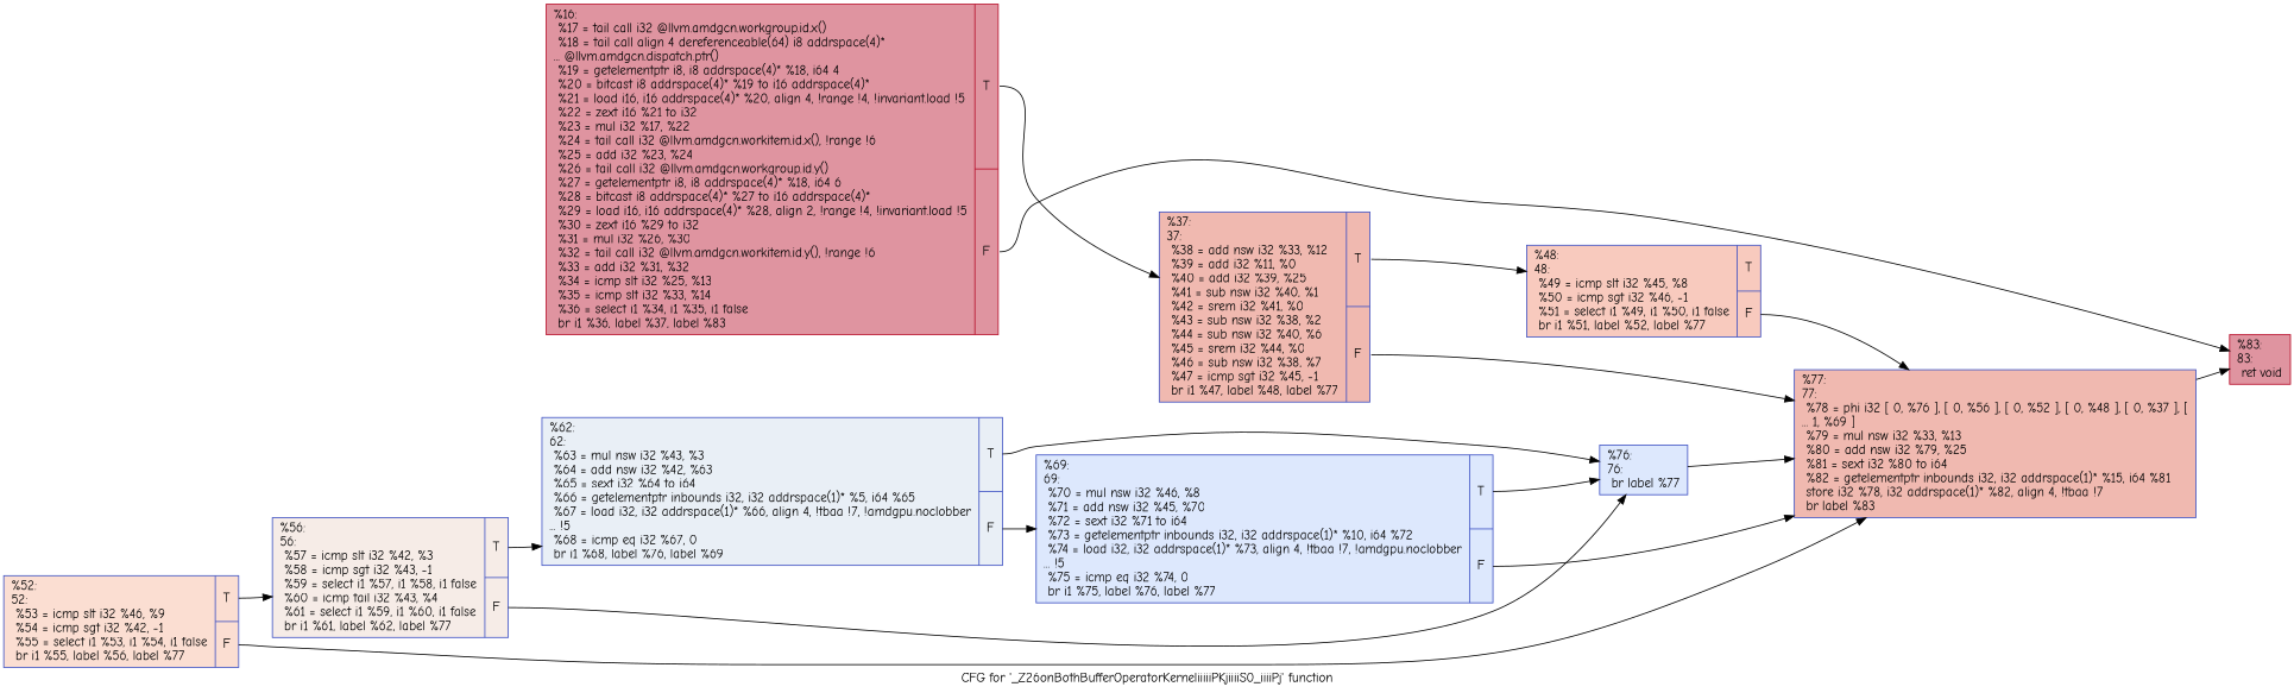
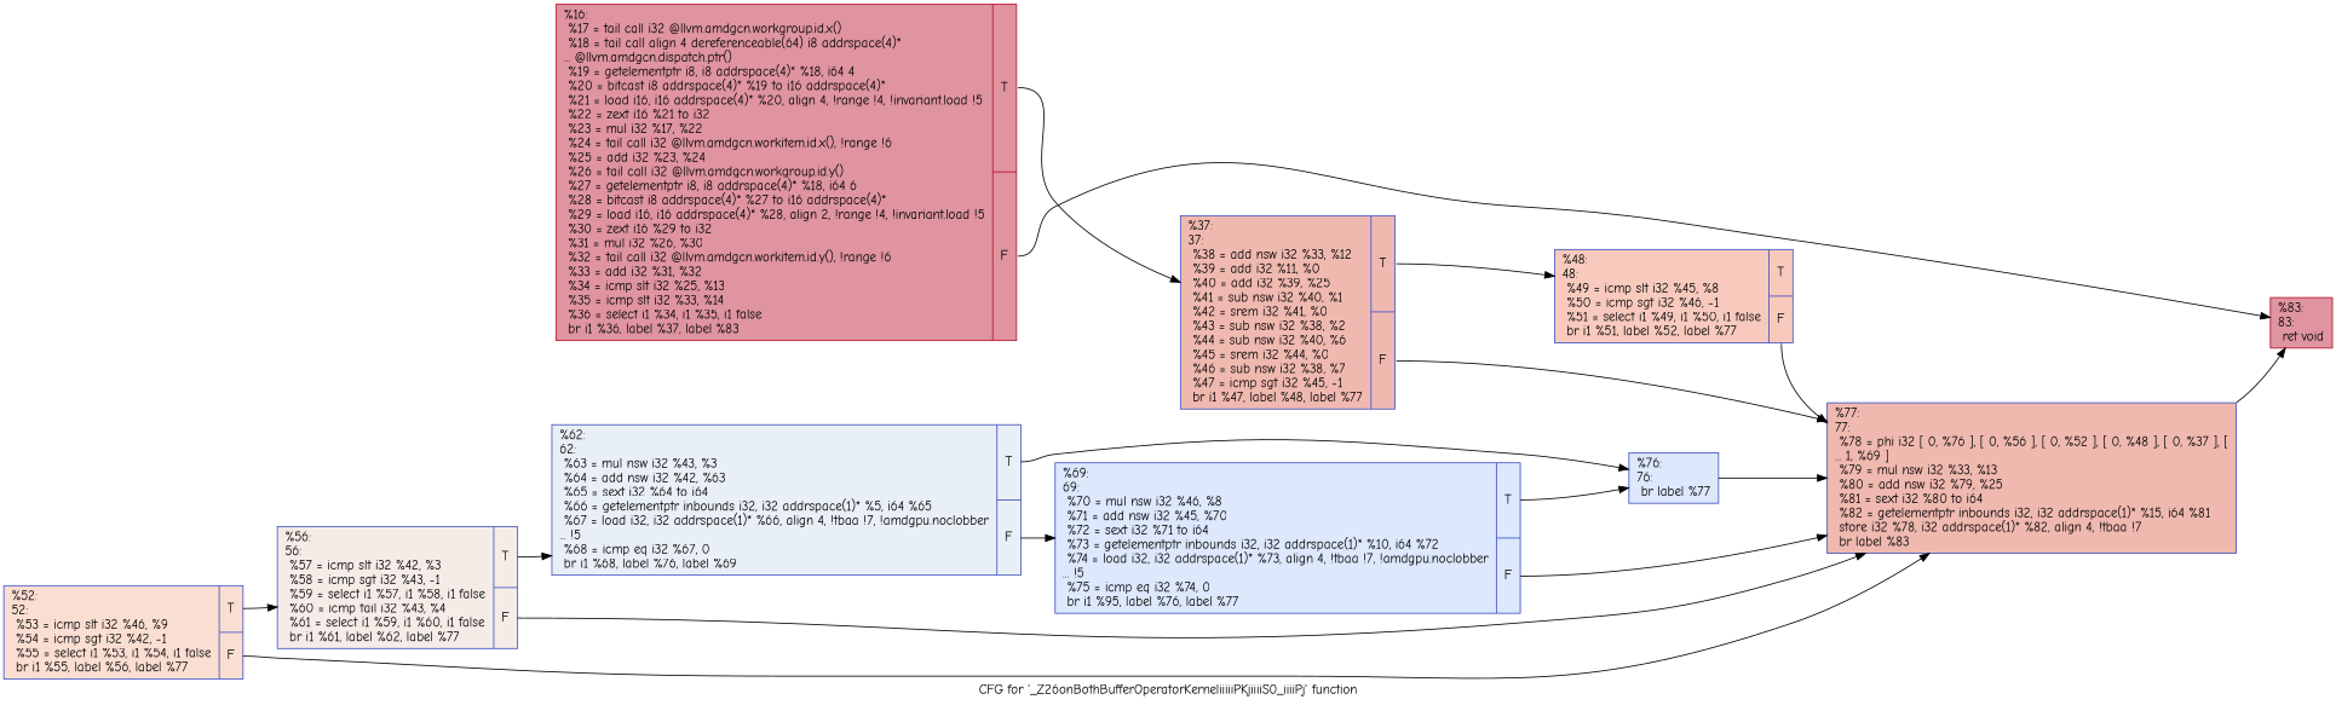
  digraph {
    fontname="Comic Neue"
    label="CFG for '_Z26onBothBufferOperatorKerneliiiiiPKjiiiiS0_iiiiPj' function"
    rankdir=LR
    node [color="#3d50c3ff" fillcolor="#b70d2870" fontname="Comic Neue" shape=record style=filled]
    edge [fontname="Comic Neue" tailport=s0]
    n1 [color="#b70d28ff" label="{%16:\l  %17 = tail call i32 @llvm.amdgcn.workgroup.id.x()\l  %18 = tail call align 4 dereferenceable(64) i8 addrspace(4)*\l... @llvm.amdgcn.dispatch.ptr()\l  %19 = getelementptr i8, i8 addrspace(4)* %18, i64 4\l  %20 = bitcast i8 addrspace(4)* %19 to i16 addrspace(4)*\l  %21 = load i16, i16 addrspace(4)* %20, align 4, !range !4, !invariant.load !5\l  %22 = zext i16 %21 to i32\l  %23 = mul i32 %17, %22\l  %24 = tail call i32 @llvm.amdgcn.workitem.id.x(), !range !6\l  %25 = add i32 %23, %24\l  %26 = tail call i32 @llvm.amdgcn.workgroup.id.y()\l  %27 = getelementptr i8, i8 addrspace(4)* %18, i64 6\l  %28 = bitcast i8 addrspace(4)* %27 to i16 addrspace(4)*\l  %29 = load i16, i16 addrspace(4)* %28, align 2, !range !4, !invariant.load !5\l  %30 = zext i16 %29 to i32\l  %31 = mul i32 %26, %30\l  %32 = tail call i32 @llvm.amdgcn.workitem.id.y(), !range !6\l  %33 = add i32 %31, %32\l  %34 = icmp slt i32 %25, %13\l  %35 = icmp slt i32 %33, %14\l  %36 = select i1 %34, i1 %35, i1 false\l  br i1 %36, label %37, label %83\l|{<s0>T|<s1>F}}"]
    n2 [fillcolor="#de614d70" label="{%37:\l37:                                               \l  %38 = add nsw i32 %33, %12\l  %39 = add i32 %11, %0\l  %40 = add i32 %39, %25\l  %41 = sub nsw i32 %40, %1\l  %42 = srem i32 %41, %0\l  %43 = sub nsw i32 %38, %2\l  %44 = sub nsw i32 %40, %6\l  %45 = srem i32 %44, %0\l  %46 = sub nsw i32 %38, %7\l  %47 = icmp sgt i32 %45, -1\l  br i1 %47, label %48, label %77\l|{<s0>T|<s1>F}}"]
    n3 [color="#b70d28ff" label="{%83:\l83:                                               \l  ret void\l}"]
    n4 [fillcolor="#ef886b70" label="{%48:\l48:                                               \l  %49 = icmp slt i32 %45, %8\l  %50 = icmp sgt i32 %46, -1\l  %51 = select i1 %49, i1 %50, i1 false\l  br i1 %51, label %52, label %77\l|{<s0>T|<s1>F}}"]
    n5 [fillcolor="#de614d70" label="{%77:\l77:                                               \l  %78 = phi i32 [ 0, %76 ], [ 0, %56 ], [ 0, %52 ], [ 0, %48 ], [ 0, %37 ], [\l... 1, %69 ]\l  %79 = mul nsw i32 %33, %13\l  %80 = add nsw i32 %79, %25\l  %81 = sext i32 %80 to i64\l  %82 = getelementptr inbounds i32, i32 addrspace(1)* %15, i64 %81\l  store i32 %78, i32 addrspace(1)* %82, align 4, !tbaa !7\l  br label %83\l}"]
    n6 [fillcolor="#f7b59970" label="{%52:\l52:                                               \l  %53 = icmp slt i32 %46, %9\l  %54 = icmp sgt i32 %42, -1\l  %55 = select i1 %53, i1 %54, i1 false\l  br i1 %55, label %56, label %77\l|{<s0>T|<s1>F}}"]
    n7 [fillcolor="#ead5c970" label="{%56:\l56:                                               \l  %57 = icmp slt i32 %42, %3\l  %58 = icmp sgt i32 %43, -1\l  %59 = select i1 %57, i1 %58, i1 false\l  %60 = icmp tail i32 %43, %4\l  %61 = select i1 %59, i1 %60, i1 false\l  br i1 %61, label %62, label %77\l|{<s0>T|<s1>F}}"]
    n8 [fillcolor="#cedaeb70" label="{%62:\l62:                                               \l  %63 = mul nsw i32 %43, %3\l  %64 = add nsw i32 %42, %63\l  %65 = sext i32 %64 to i64\l  %66 = getelementptr inbounds i32, i32 addrspace(1)* %5, i64 %65\l  %67 = load i32, i32 addrspace(1)* %66, align 4, !tbaa !7, !amdgpu.noclobber\l... !5\l  %68 = icmp eq i32 %67, 0\l  br i1 %68, label %76, label %69\l|{<s0>T|<s1>F}}"]
    n9 [fillcolor="#b2ccfb70" label="{%76:\l76:                                               \l  br label %77\l}"]
-   n10 [fillcolor="#b2ccfb70" label="{%69:\l69:                                               \l  %70 = mul nsw i32 %46, %8\l  %71 = add nsw i32 %45, %70\l  %72 = sext i32 %71 to i64\l  %73 = getelementptr inbounds i32, i32 addrspace(1)* %10, i64 %72\l  %74 = load i32, i32 addrspace(1)* %73, align 4, !tbaa !7, !amdgpu.noclobber\l... !5\l  %75 = icmp eq i32 %74, 0\l  br i1 %75, label %76, label %77\l|{<s0>T|<s1>F}}"]
+   n10 [fillcolor="#b2ccfb70" label="{%69:\l69:                                               \l  %70 = mul nsw i32 %46, %8\l  %71 = add nsw i32 %45, %70\l  %72 = sext i32 %71 to i64\l  %73 = getelementptr inbounds i32, i32 addrspace(1)* %10, i64 %72\l  %74 = load i32, i32 addrspace(1)* %73, align 4, !tbaa !7, !amdgpu.noclobber\l... !5\l  %75 = icmp eq i32 %74, 0\l  br i1 %95, label %76, label %77\l|{<s0>T|<s1>F}}"]
    n1 -> n2
    n1 -> n3 [tailport=s1]
    n2 -> n4
    n2 -> n5 [tailport=s1]
    n4 -> n5 [tailport=s1]
    n5 -> n3
    n6 -> n5 [tailport=s1]
    n6 -> n7
-   n7 -> n9 [tailport=s1]
+   n7 -> n5 [tailport=s1]
    n7 -> n8
    n8 -> n9
    n8 -> n10 [tailport=s1]
    n9 -> n5
    n10 -> n5 [tailport=s1]
    n10 -> n9
  }
